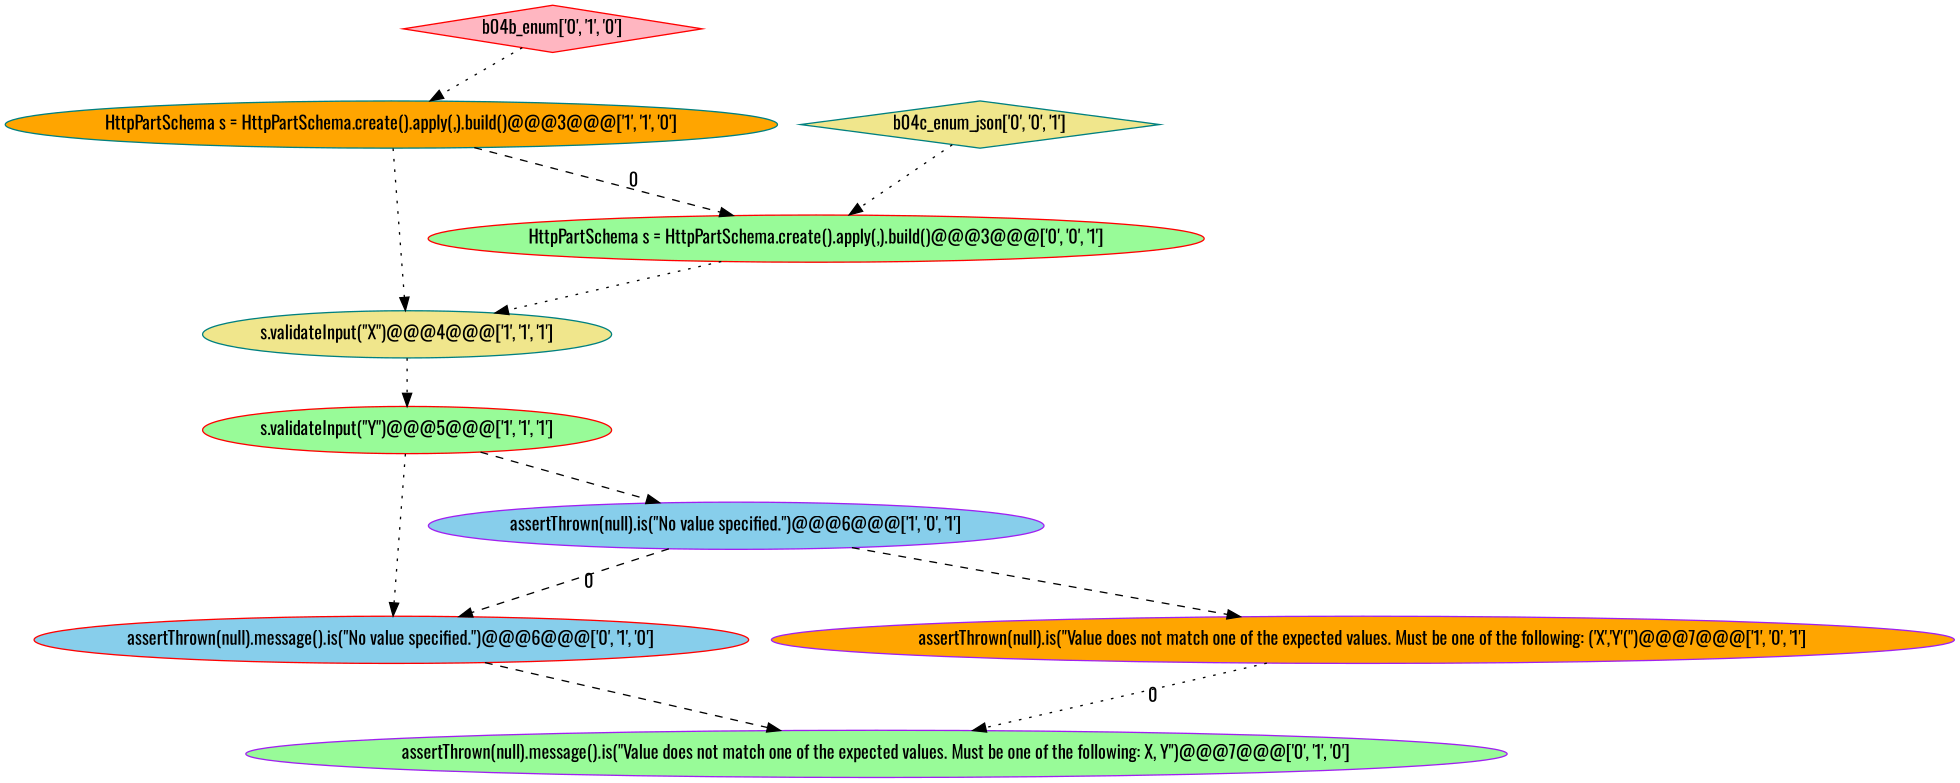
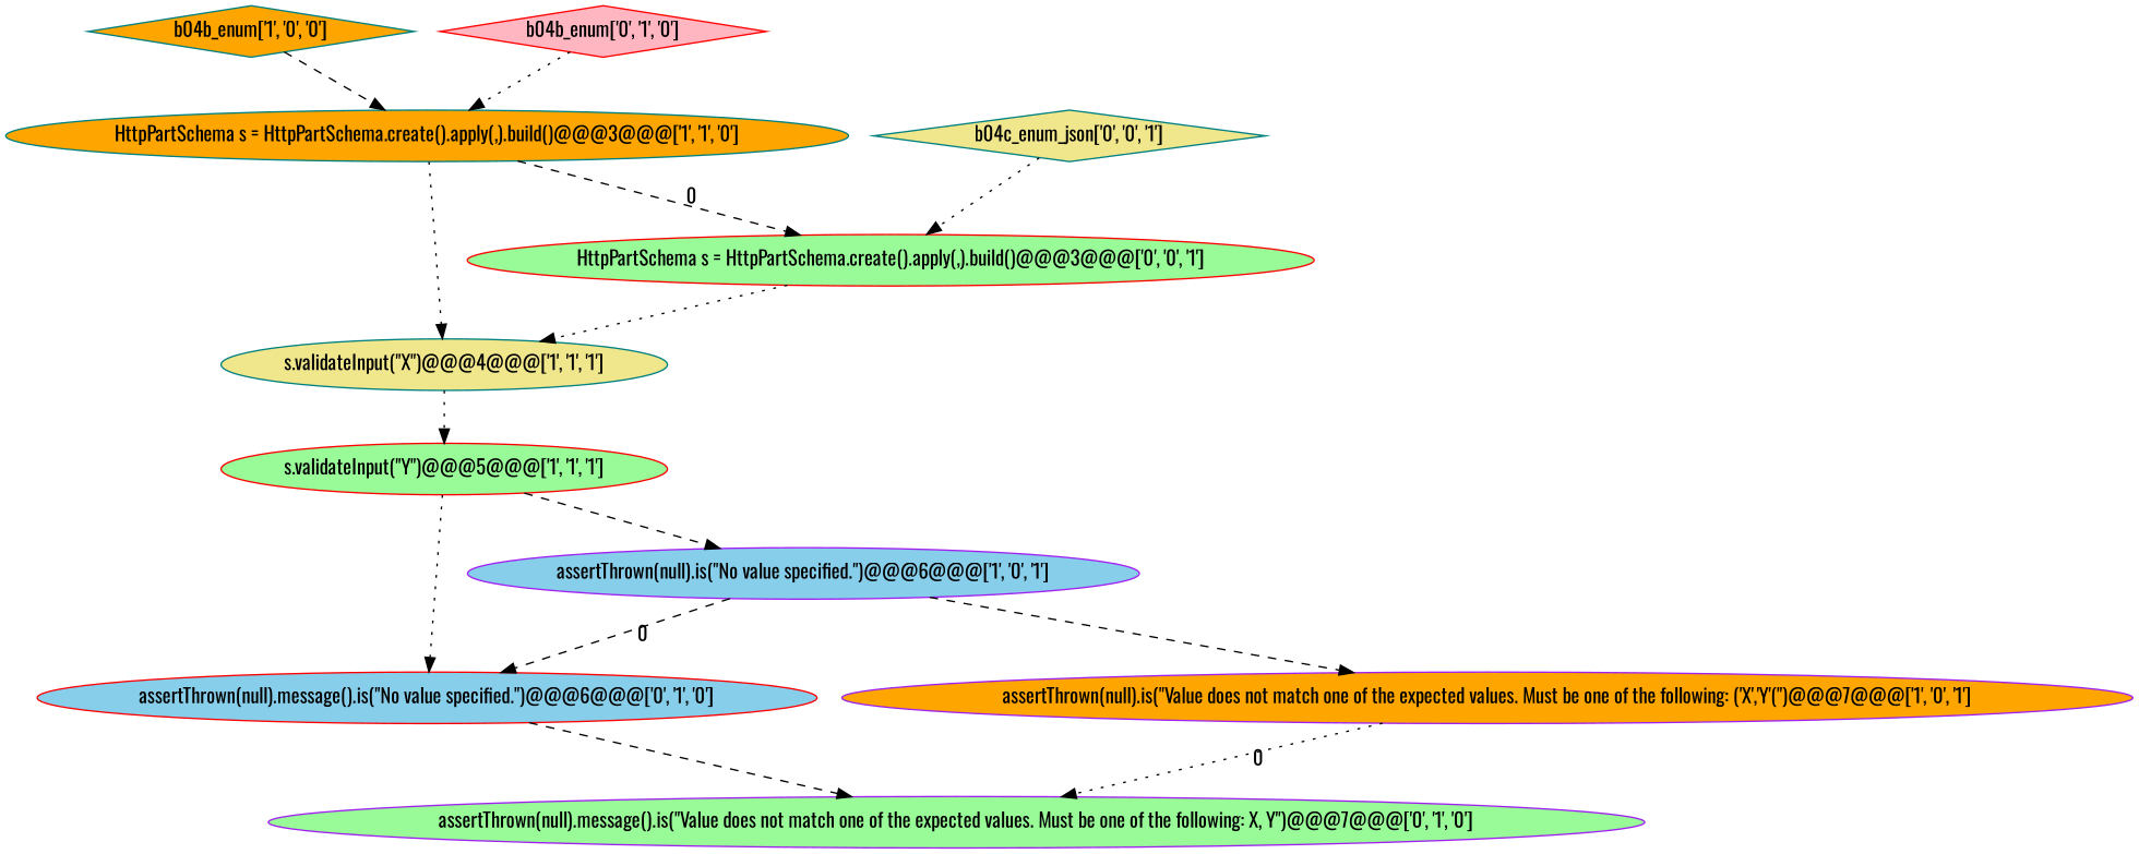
  digraph {
    fontname=Oswald
    node [fillcolor=orange shape=ellipse style=filled color=teal fontname=Oswald]
    edge [style=dotted fontname=Oswald]
+   n1 [label="b04b_enum['1', '0', '0']" shape=diamond]
    n2 [label="HttpPartSchema s = HttpPartSchema.create().apply(,).build()@@@3@@@['1', '1', '0']"]
    n3 [fillcolor=palegreen label="assertThrown(null).message().is(\"Value does not match one of the expected values. Must be one of the following: X, Y\")@@@7@@@['0', '1', '0']" color=purple]
    n4 [fillcolor=lightpink label="b04b_enum['0', '1', '0']" shape=diamond color=red]
    n5 [fillcolor=palegreen label="s.validateInput(\"Y\")@@@5@@@['1', '1', '1']" color=red]
    n6 [fillcolor=skyblue label="assertThrown(null).message().is(\"No value specified.\")@@@6@@@['0', '1', '0']" color=red]
    n7 [fillcolor=skyblue label="assertThrown(null).is(\"No value specified.\")@@@6@@@['1', '0', '1']" color=purple]
    n8 [label="assertThrown(null).is(\"Value does not match one of the expected values. Must be one of the following: ('X','Y'(\")@@@7@@@['1', '0', '1']" color=purple]
    n9 [fillcolor=palegreen label="HttpPartSchema s = HttpPartSchema.create().apply(,).build()@@@3@@@['0', '0', '1']" color=red]
    n10 [fillcolor=khaki label="s.validateInput(\"X\")@@@4@@@['1', '1', '1']"]
    n11 [fillcolor=khaki label="b04c_enum_json['0', '0', '1']" shape=diamond]
+   n1 -> n2 [style=dashed]
    n2 -> n9 [label=0 style=dashed]
    n2 -> n10
    n4 -> n2
    n5 -> n6
    n5 -> n7 [style=dashed]
    n6 -> n3 [style=dashed]
    n7 -> n6 [label=0 style=dashed]
    n7 -> n8 [style=dashed]
    n8 -> n3 [label=0]
    n9 -> n10
    n10 -> n5
    n11 -> n9
  }
